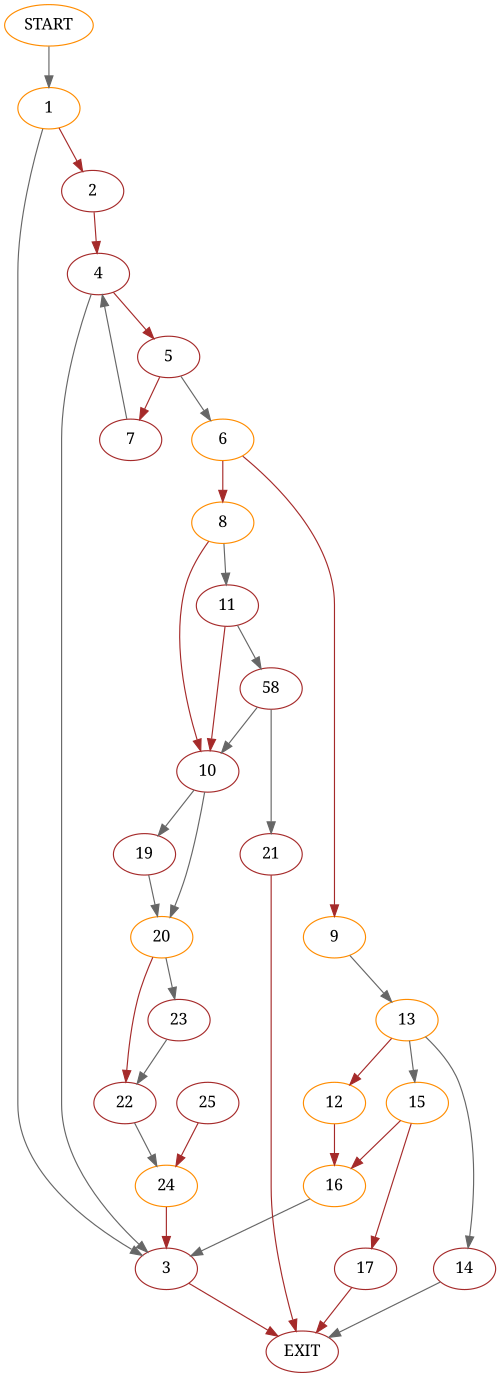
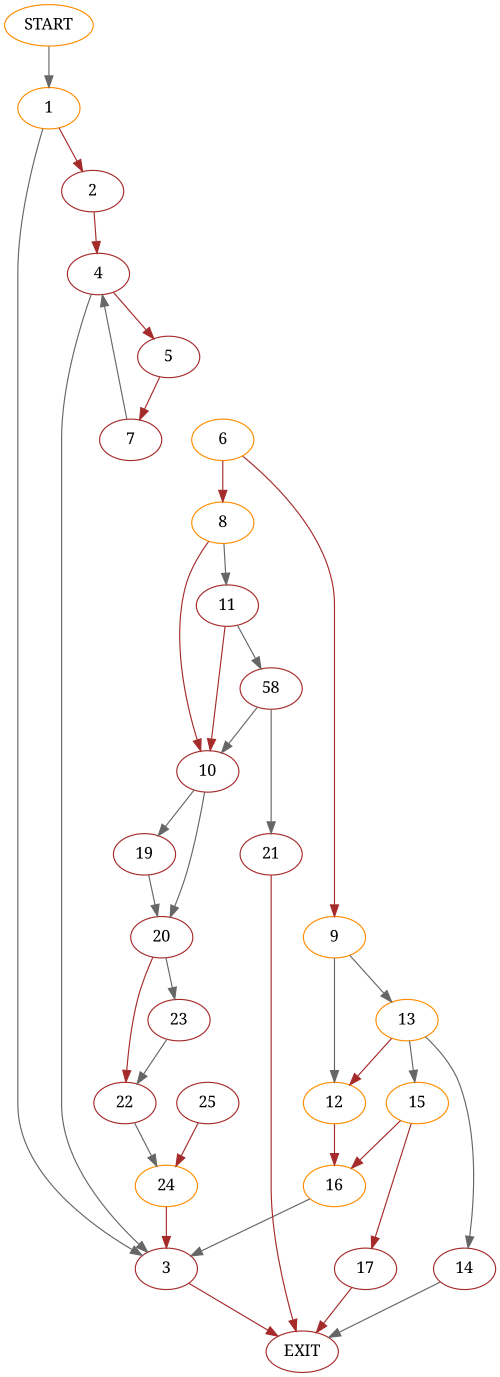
  digraph {
    fontname="Noto Serif"
    node [color=brown fontname="Noto Serif"]
    edge [color=gray40 fontname="Noto Serif"]
    n1 [color=darkorange label=START]
    1 [color=darkorange]
    2
    3
    n5 [label=EXIT]
    4
    5
    6 [color=darkorange]
    7
    8 [color=darkorange]
    9 [color=darkorange]
    10
    11
    12 [color=darkorange]
    13 [color=darkorange]
    19
-   20 [color=darkorange]
+   20
    n18 [label=58]
    16 [color=darkorange]
    15 [color=darkorange]
    14
    22
    23
    21
    17
    24 [color=darkorange]
    25
    n1 -> 1
    1 -> 2 [color=brown]
    1 -> 3
    2 -> 4 [color=brown]
    3 -> n5 [color=brown]
    4 -> 3
    4 -> 5 [color=brown]
-   5 -> 6
    5 -> 7 [color=brown]
    6 -> 8 [color=brown]
    6 -> 9 [color=brown]
    7 -> 4
    8 -> 10 [color=brown]
    8 -> 11
+   9 -> 12
    9 -> 13
    10 -> 19
    10 -> 20
    11 -> 10 [color=brown]
    11 -> n18
    12 -> 16 [color=brown]
    13 -> 12 [color=brown]
    13 -> 15
    13 -> 14
    19 -> 20
    20 -> 22 [color=brown]
    20 -> 23
    n18 -> 10
    n18 -> 21
    16 -> 3
    15 -> 16 [color=brown]
    15 -> 17 [color=brown]
    14 -> n5
    22 -> 24
    23 -> 22
    21 -> n5 [color=brown]
    17 -> n5 [color=brown]
    24 -> 3 [color=brown]
    25 -> 24 [color=brown]
  }
